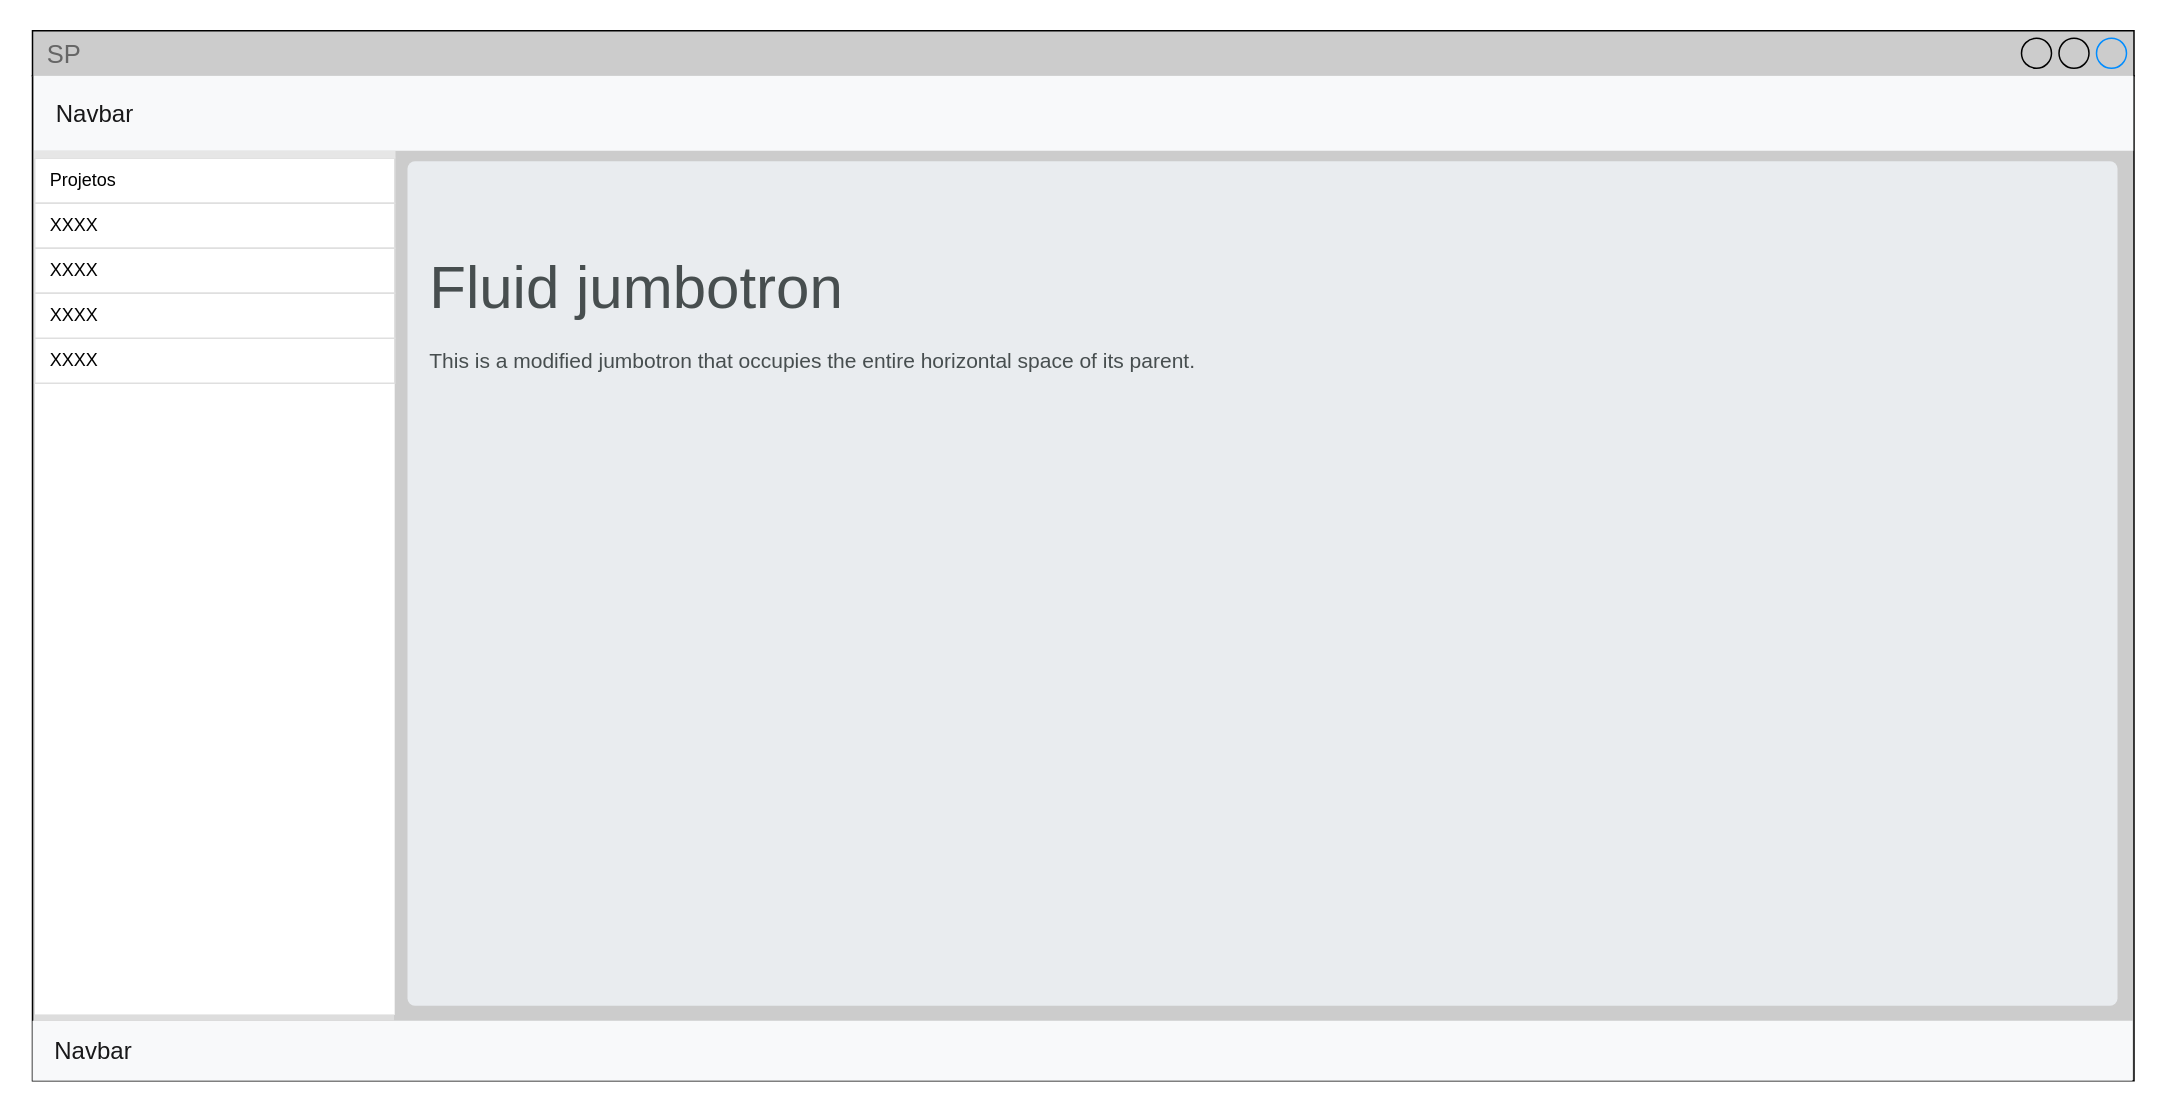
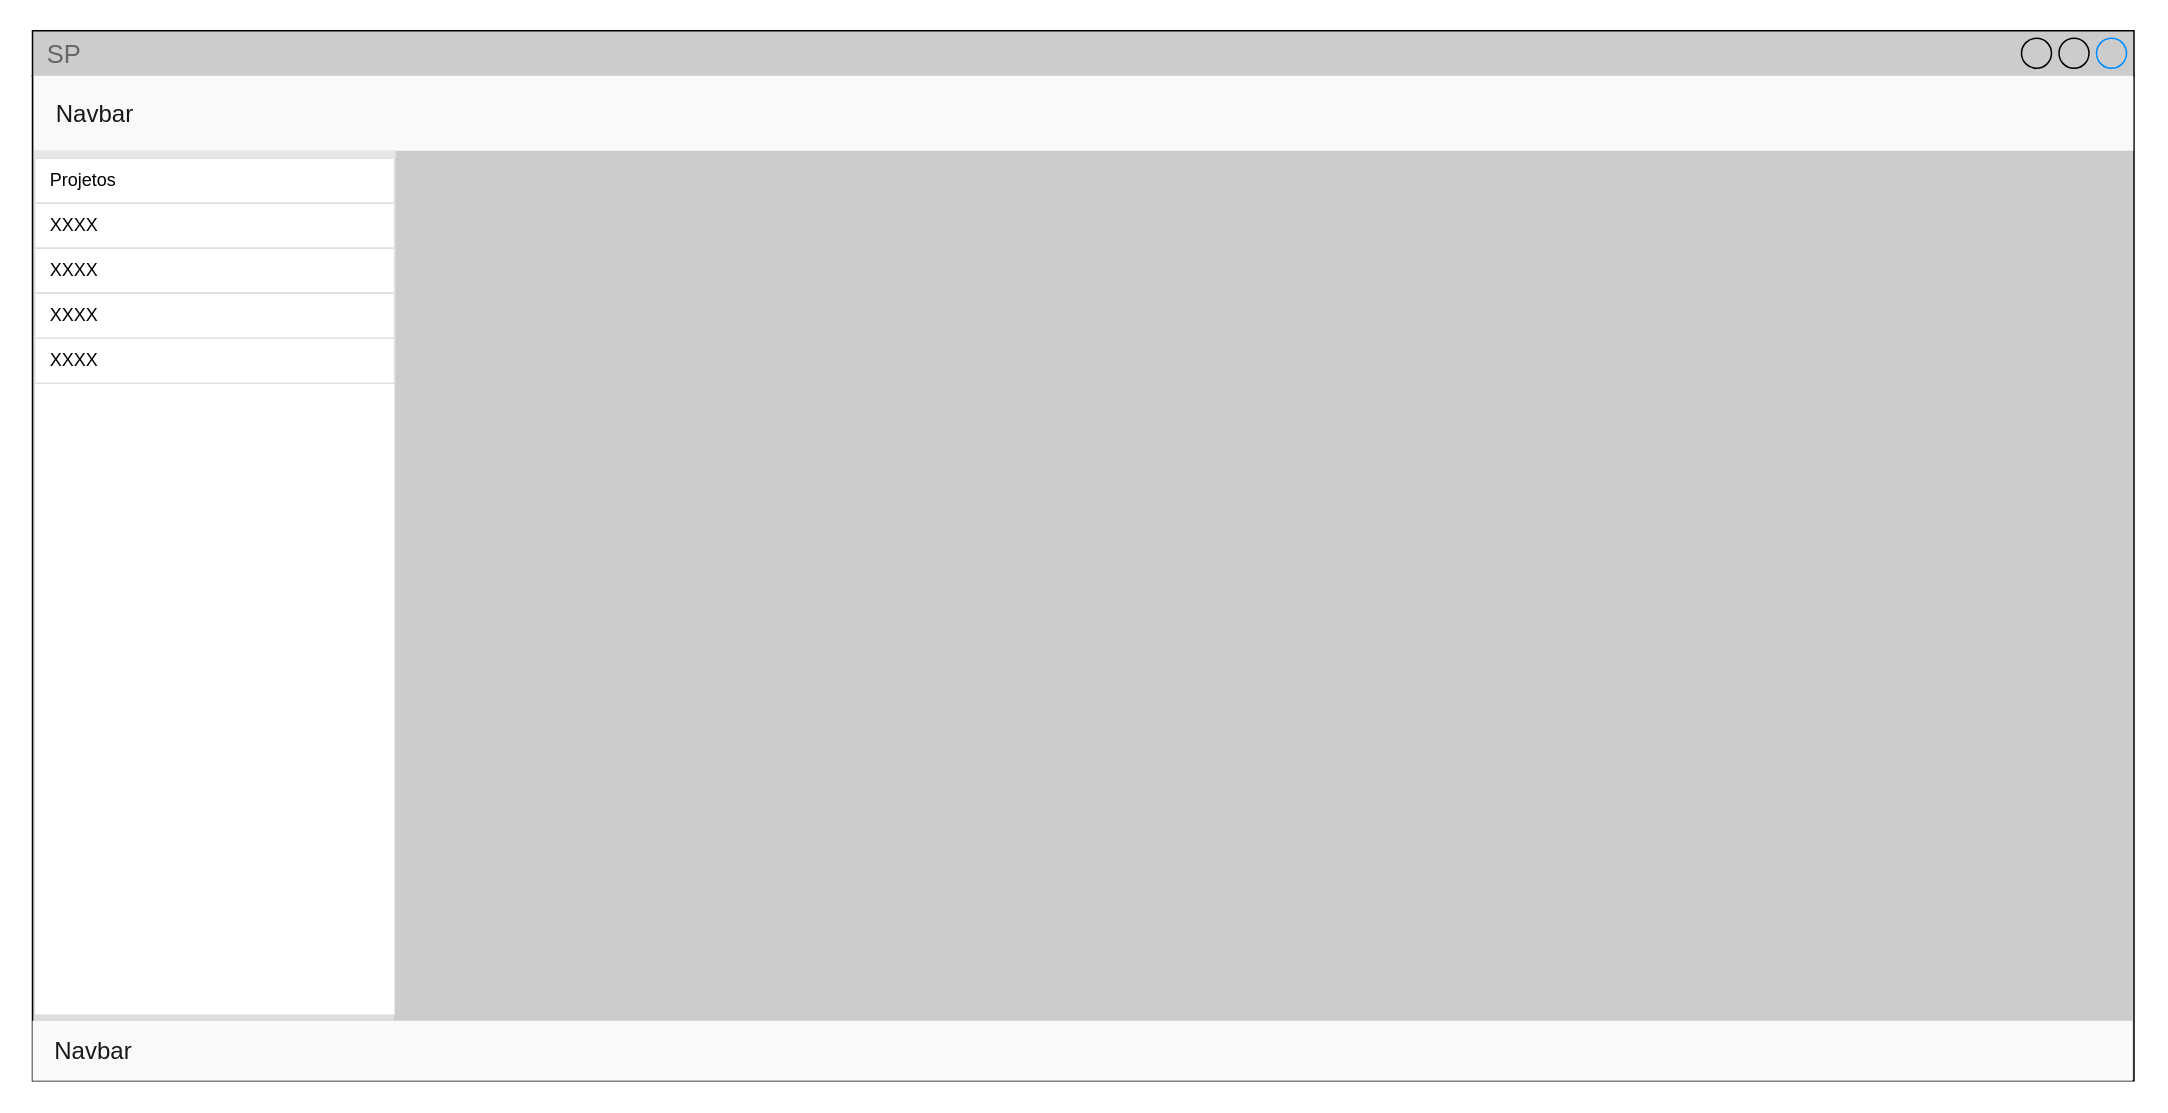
  <mxCell id="0" />
  <mxCell id="1" parent="0" />
  <mxCell id="2" value="SP&lt;br&gt;" style="strokeWidth=1;shadow=0;dashed=0;align=center;html=1;shape=mxgraph.mockup.containers.window;align=left;verticalAlign=top;spacingLeft=8;strokeColor2=#008cff;strokeColor3=#c4c4c4;fontColor=#666666;mainText=;fontSize=17;labelBackgroundColor=none;whiteSpace=wrap;fillColor=#CCCCCC;strokeColor=default;" parent="1" vertex="1"><mxGeometry x="21" y="20" width="1401" height="700" as="geometry" /></mxCell>
  <mxCell id="3" value="Navbar" style="html=1;shadow=0;dashed=0;fillColor=#F8F9FA;strokeColor=none;fontSize=16;fontColor=#181819;align=left;spacing=15;fillStyle=auto;strokeWidth=28;" parent="1" vertex="1"><mxGeometry x="22" y="50" width="1399.5" height="50" as="geometry" /></mxCell>
  <mxCell id="4" value="Navbar" style="html=1;shadow=0;dashed=0;fillColor=#F8F9FA;strokeColor=none;fontSize=16;fontColor=#181819;align=left;spacing=15;fillStyle=auto;" parent="1" vertex="1"><mxGeometry x="21" y="680" width="1400" height="40" as="geometry" /></mxCell>
  <mxCell id="5" value="" style="html=1;shadow=0;dashed=0;shape=mxgraph.bootstrap.rrect;rSize=0;strokeColor=#DFDFDF;html=1;whiteSpace=wrap;fillColor=#FFFFFF;fontColor=#000000;strokeWidth=0;" vertex="1" parent="1"><mxGeometry x="22.5" y="105" width="240" height="571" as="geometry" /></mxCell>
  <mxCell id="6" value="Projetos" style="strokeColor=inherit;fillColor=inherit;gradientColor=inherit;fontColor=inherit;html=1;shadow=0;dashed=0;shape=mxgraph.bootstrap.topButton;rSize=0;perimeter=none;whiteSpace=wrap;resizeWidth=1;align=left;spacing=10;" vertex="1" parent="5"><mxGeometry width="240" height="30" relative="1" as="geometry" /></mxCell>
  <mxCell id="7" value="XXXX" style="strokeColor=inherit;fillColor=inherit;gradientColor=inherit;fontColor=inherit;html=1;shadow=0;dashed=0;perimeter=none;whiteSpace=wrap;resizeWidth=1;align=left;spacing=10;" vertex="1" parent="5"><mxGeometry width="240" height="30" relative="1" as="geometry"><mxPoint y="30" as="offset" /></mxGeometry></mxCell>
  <mxCell id="8" value="XXXX" style="strokeColor=inherit;fillColor=inherit;gradientColor=inherit;fontColor=inherit;html=1;shadow=0;dashed=0;perimeter=none;whiteSpace=wrap;resizeWidth=1;align=left;spacing=10;" vertex="1" parent="5"><mxGeometry y="60" width="240" height="30" as="geometry" /></mxCell>
  <mxCell id="9" value="XXXX" style="strokeColor=inherit;fillColor=inherit;gradientColor=inherit;fontColor=inherit;html=1;shadow=0;dashed=0;perimeter=none;whiteSpace=wrap;resizeWidth=1;align=left;spacing=10;" vertex="1" parent="5"><mxGeometry y="120" width="240" height="30" as="geometry" /></mxCell>
  <mxCell id="10" value="XXXX" style="strokeColor=inherit;fillColor=inherit;gradientColor=inherit;fontColor=inherit;html=1;shadow=0;dashed=0;perimeter=none;whiteSpace=wrap;resizeWidth=1;align=left;spacing=10;" vertex="1" parent="5"><mxGeometry y="90" width="240" height="30" as="geometry" /></mxCell>
  <mxCell id="11" value="" style="shape=line;strokeColor=#dddddd;resizeWidth=1;strokeWidth=4;gradientColor=none;gradientDirection=north;labelPadding=0;direction=east;fixDash=0;" vertex="1" parent="1"><mxGeometry x="22" y="673" width="240" height="10" as="geometry" /></mxCell>
- <mxCell id="12" value="&lt;font style=&quot;font-size: 40px&quot;&gt;Fluid jumbotron&lt;/font&gt;&lt;br&gt;&lt;br&gt;This is a modified jumbotron that occupies the entire horizontal space of its parent." style="html=1;shadow=0;dashed=0;shape=mxgraph.bootstrap.rrect;rSize=5;strokeColor=none;html=1;whiteSpace=wrap;fillColor=#E9ECEF;fontColor=#474E4F;align=left;spacing=15;fontSize=14;verticalAlign=top;spacingTop=40;" vertex="1" parent="1"><mxGeometry x="271" y="107" width="1140" height="563" as="geometry" /></mxCell>
  <mxCell id="13" value="" style="shape=line;strokeColor=default;resizeWidth=1;strokeWidth=1;gradientColor=none;gradientDirection=north;labelPadding=0;direction=east;fixDash=0;" vertex="1" parent="1"><mxGeometry x="20.5" y="48" width="1" height="4" as="geometry" /></mxCell>
  <mxCell id="14" value="" style="shape=line;strokeColor=default;resizeWidth=1;strokeWidth=1;gradientColor=none;gradientDirection=north;labelPadding=0;direction=east;fixDash=0;" vertex="1" parent="1"><mxGeometry x="1421.5" y="48" width="1" height="4" as="geometry" /></mxCell>
  <mxCell id="15" value="" style="shape=line;strokeColor=#E6E6E6;resizeWidth=1;strokeWidth=5;gradientColor=none;gradientDirection=north;labelPadding=0;direction=east;fixDash=0;" vertex="1" parent="1"><mxGeometry x="22" y="100" width="241" height="5" as="geometry" /></mxCell>
